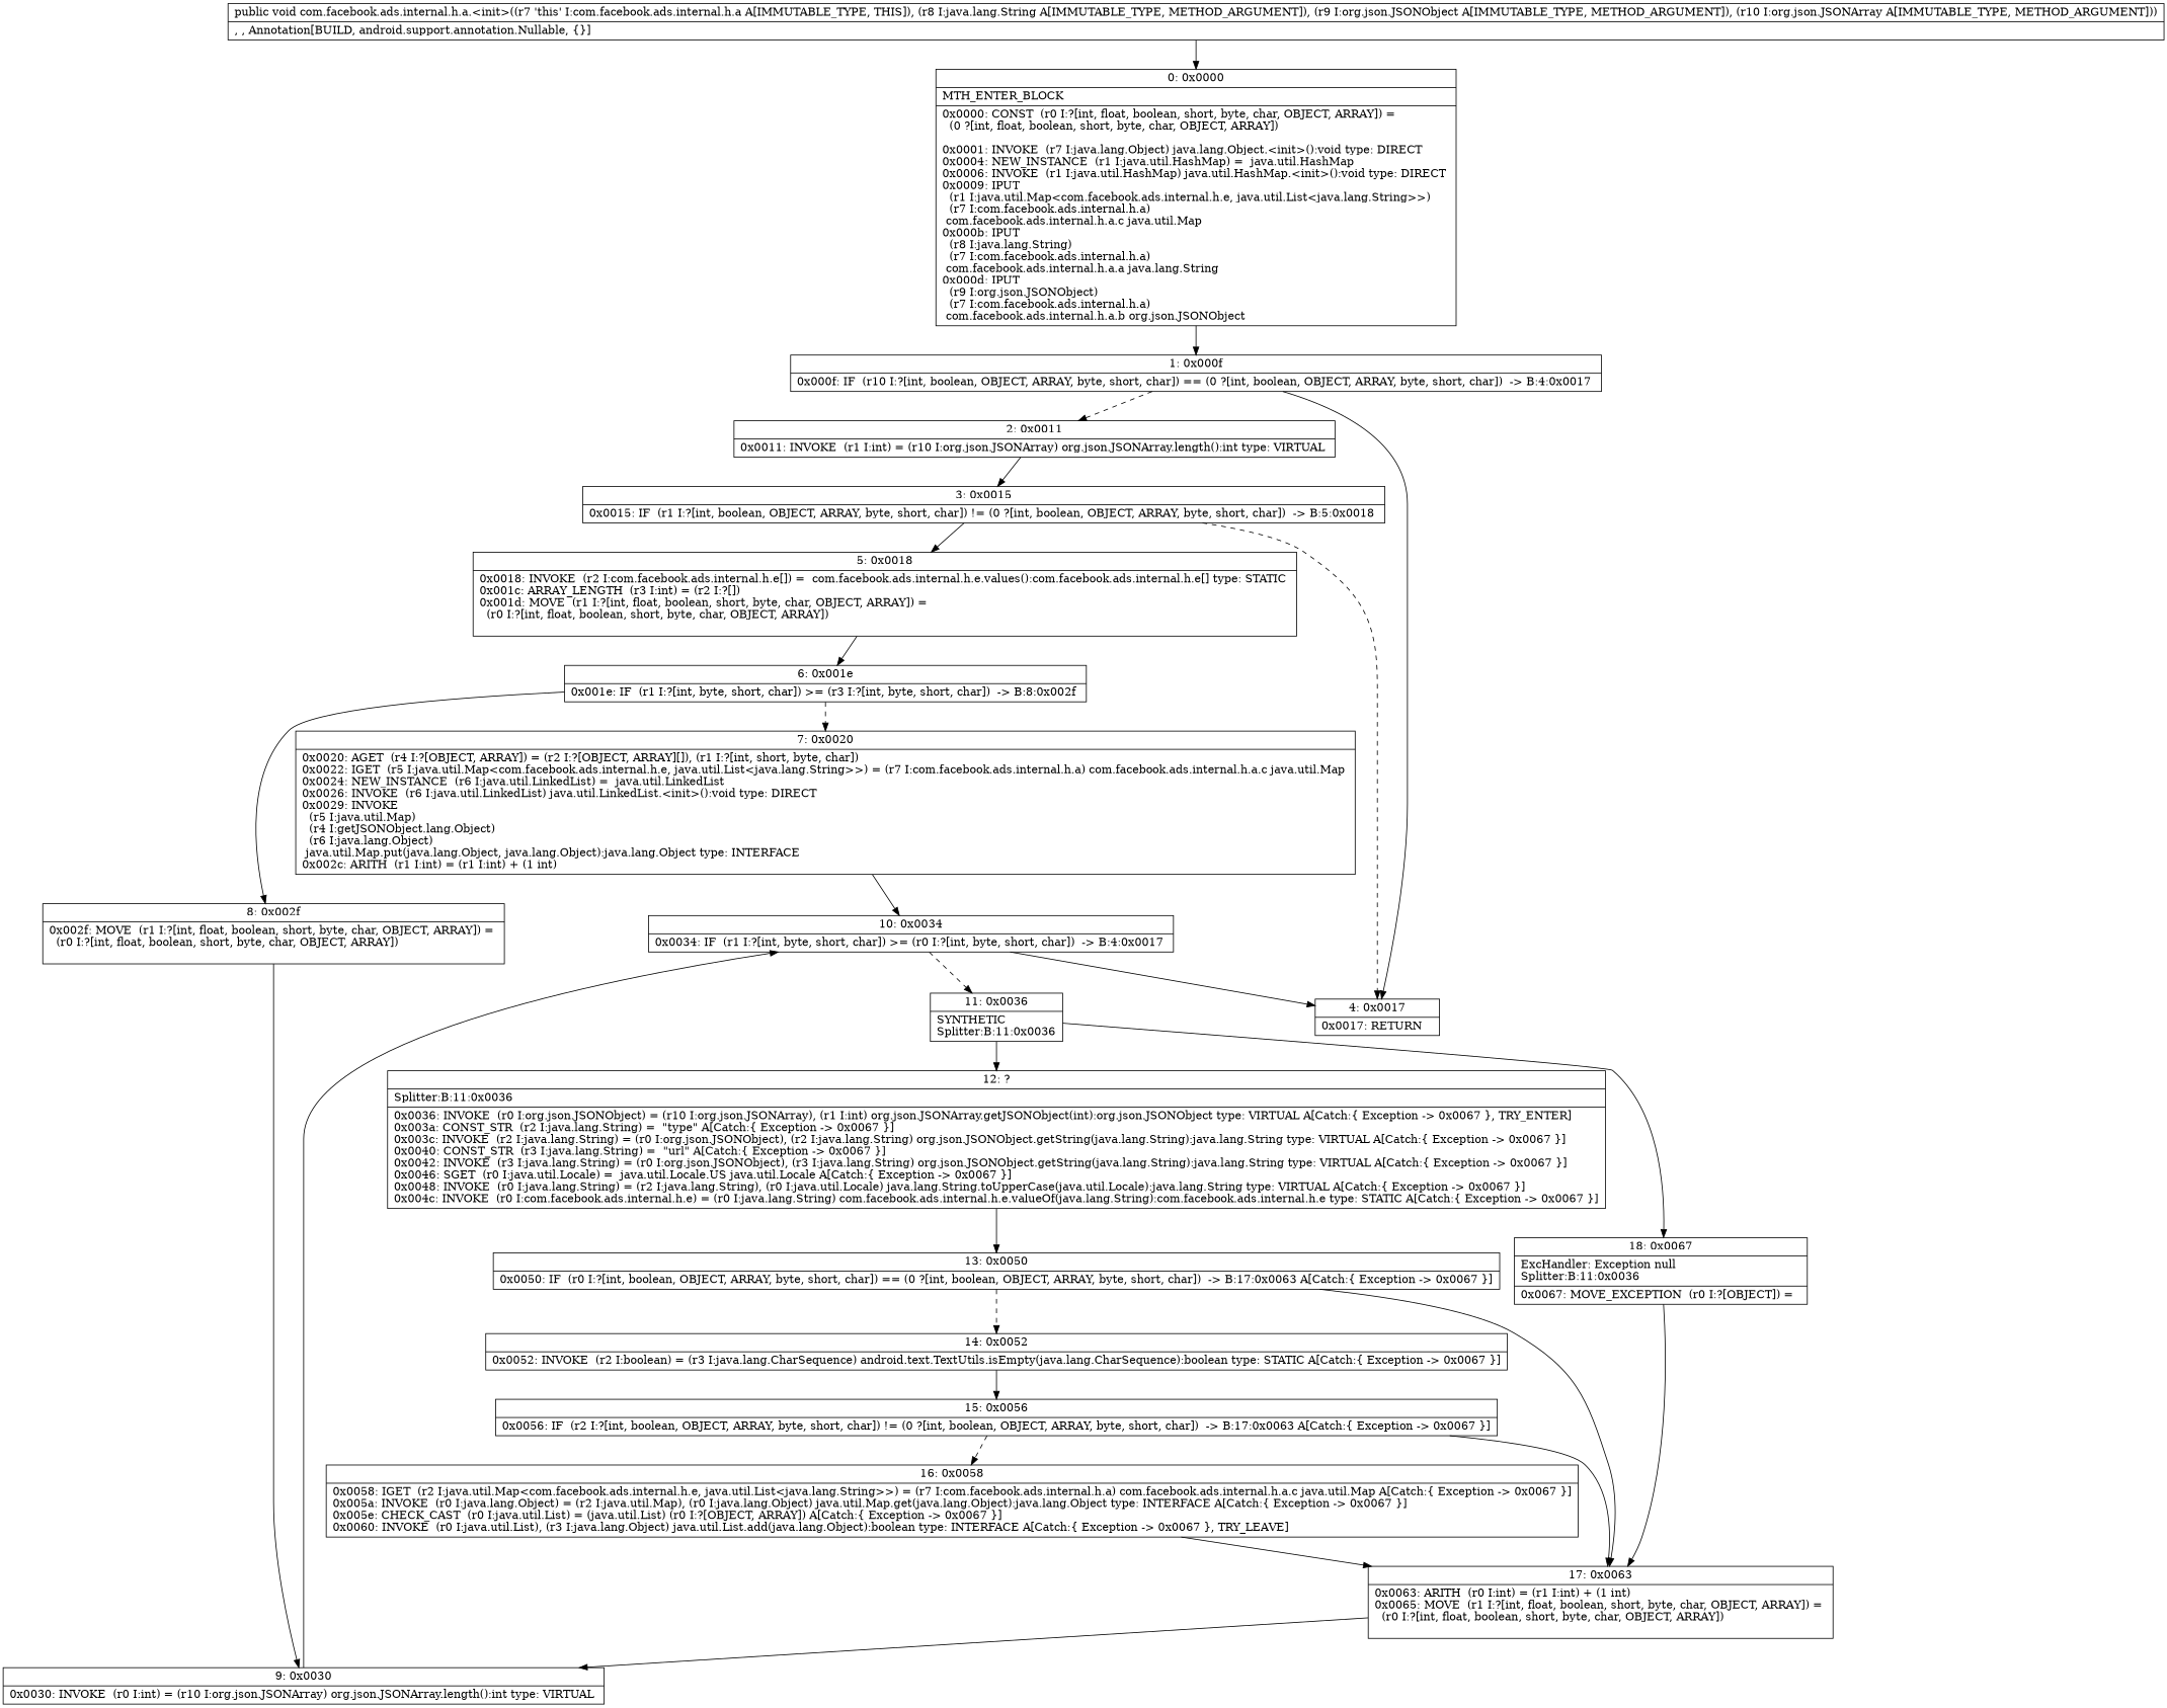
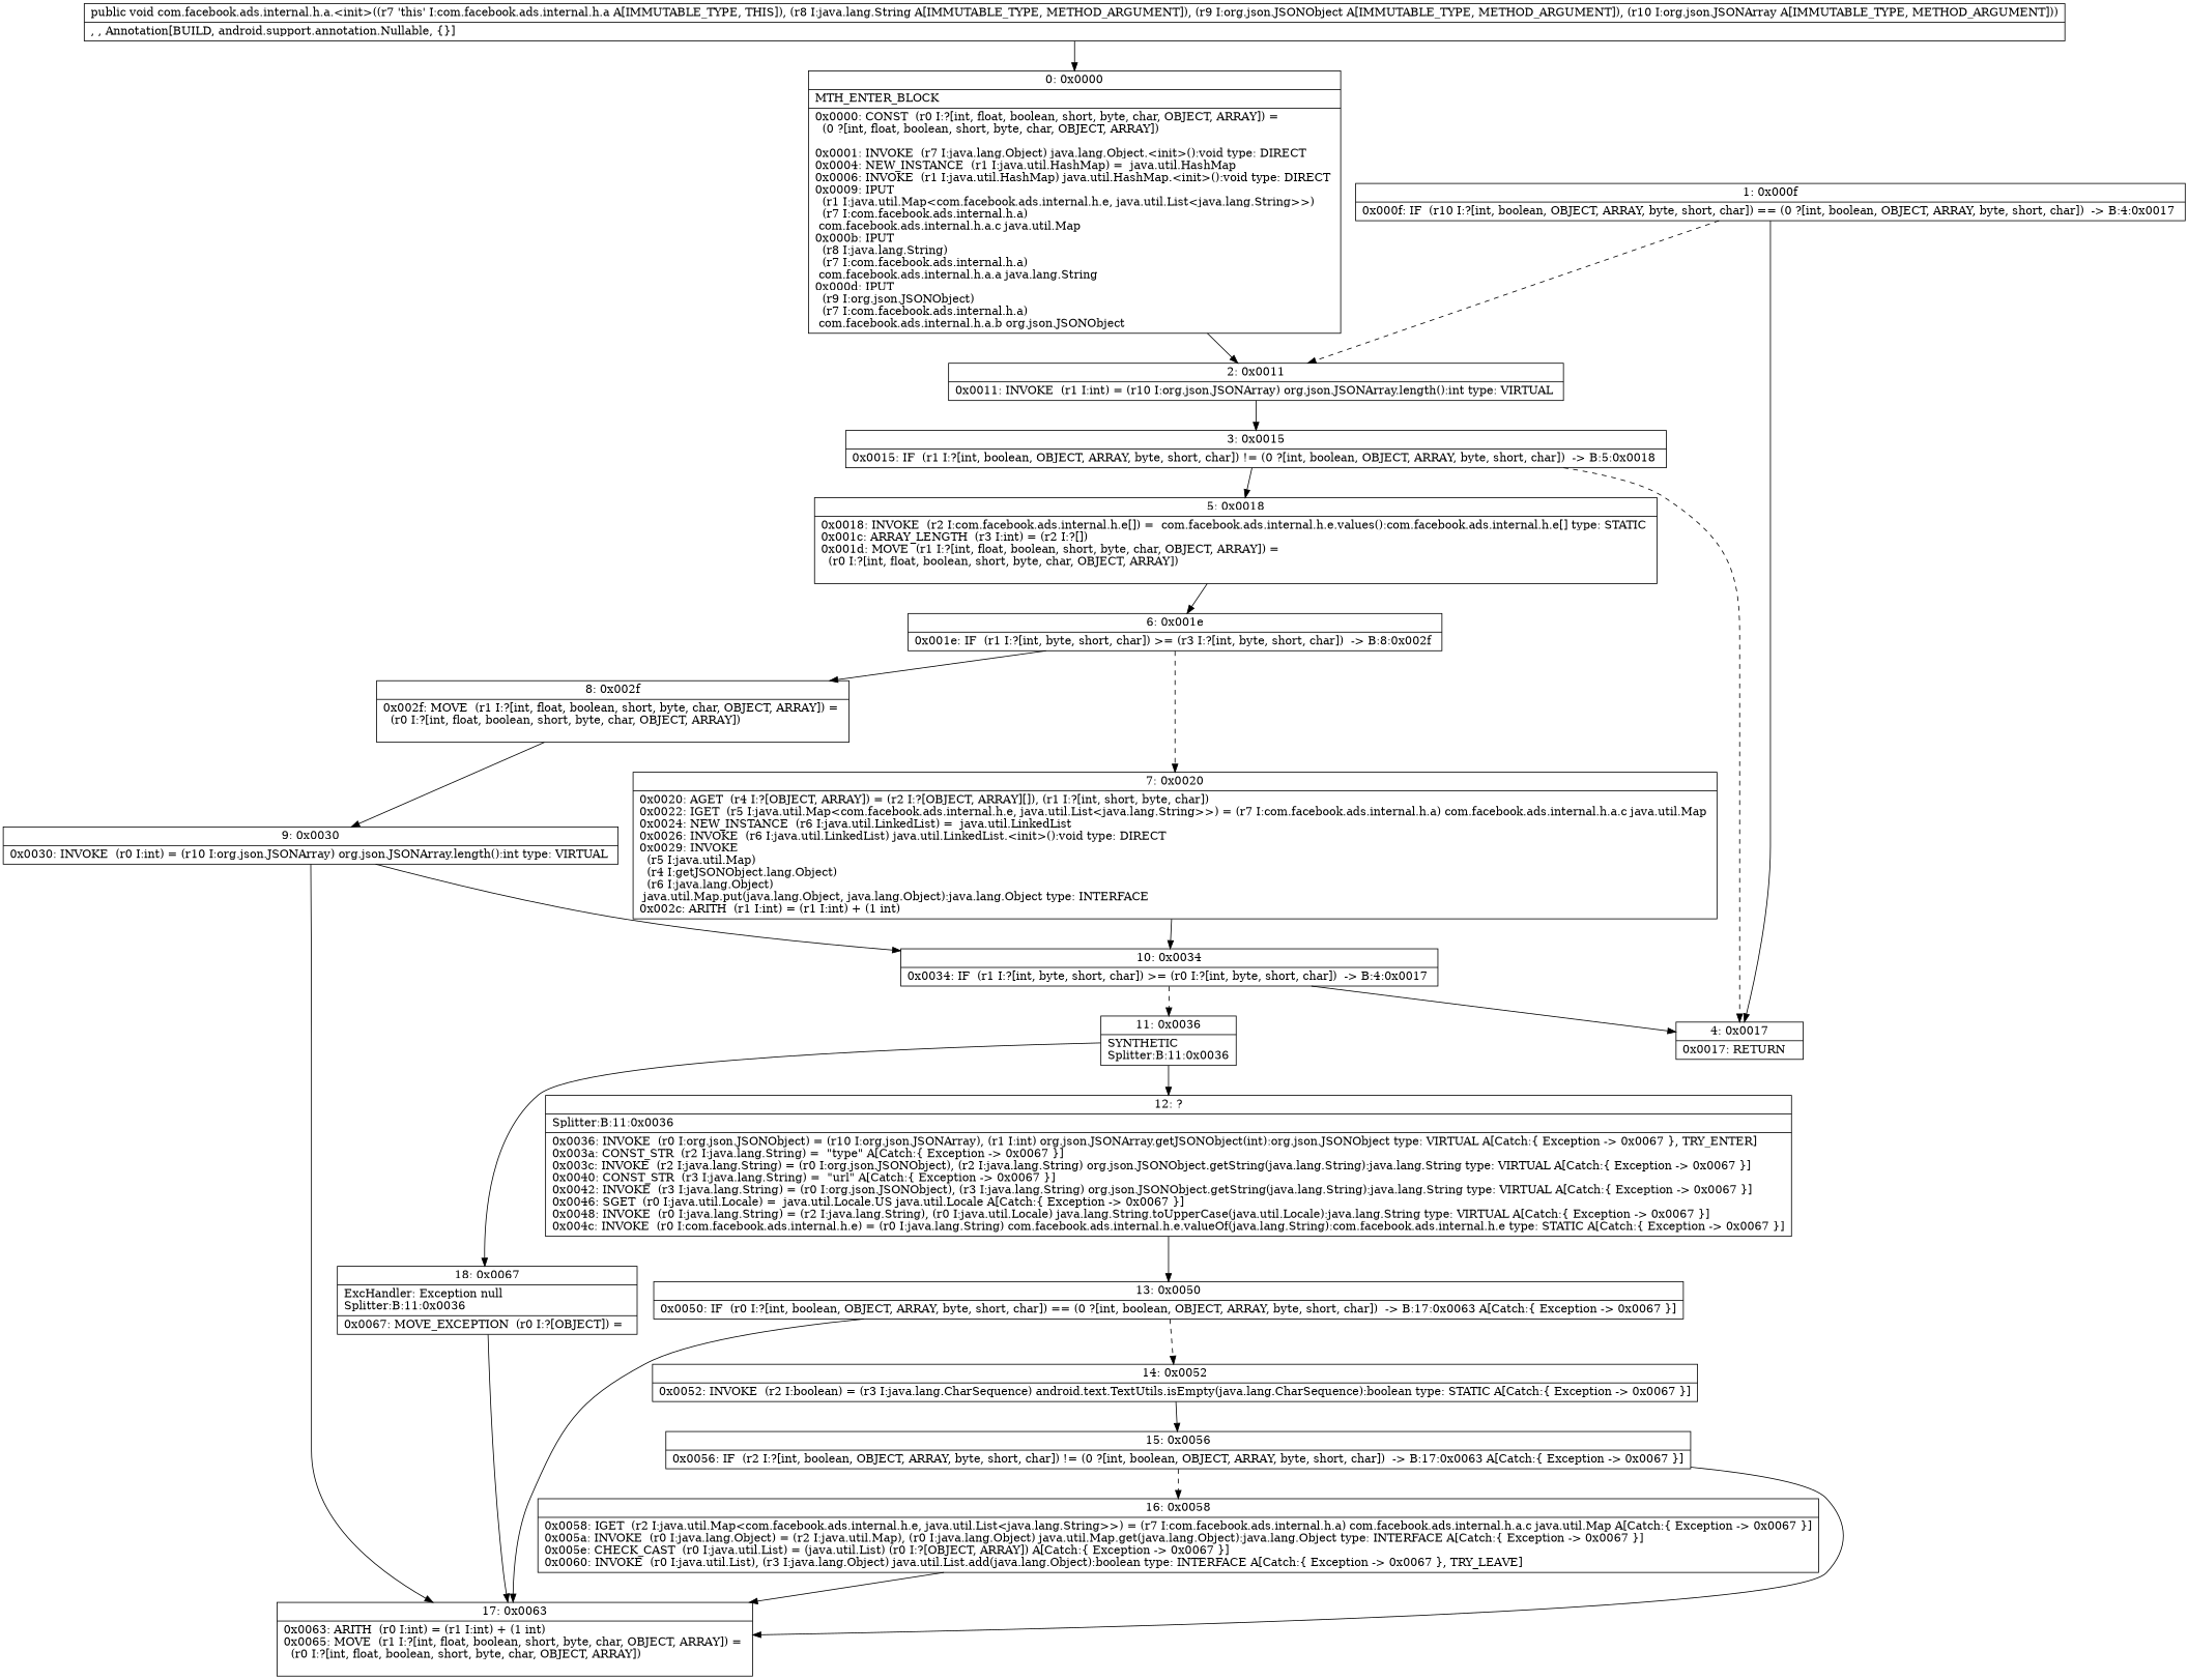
  digraph {
    node [shape=record]
    n1 [label="{0\:\ 0x0000|MTH_ENTER_BLOCK\l|0x0000: CONST  (r0 I:?[int, float, boolean, short, byte, char, OBJECT, ARRAY]) = \l  (0 ?[int, float, boolean, short, byte, char, OBJECT, ARRAY])\l \l0x0001: INVOKE  (r7 I:java.lang.Object) java.lang.Object.\<init\>():void type: DIRECT \l0x0004: NEW_INSTANCE  (r1 I:java.util.HashMap) =  java.util.HashMap \l0x0006: INVOKE  (r1 I:java.util.HashMap) java.util.HashMap.\<init\>():void type: DIRECT \l0x0009: IPUT  \l  (r1 I:java.util.Map\<com.facebook.ads.internal.h.e, java.util.List\<java.lang.String\>\>)\l  (r7 I:com.facebook.ads.internal.h.a)\l com.facebook.ads.internal.h.a.c java.util.Map \l0x000b: IPUT  \l  (r8 I:java.lang.String)\l  (r7 I:com.facebook.ads.internal.h.a)\l com.facebook.ads.internal.h.a.a java.lang.String \l0x000d: IPUT  \l  (r9 I:org.json.JSONObject)\l  (r7 I:com.facebook.ads.internal.h.a)\l com.facebook.ads.internal.h.a.b org.json.JSONObject \l}"]
    n2 [label="{1\:\ 0x000f|0x000f: IF  (r10 I:?[int, boolean, OBJECT, ARRAY, byte, short, char]) == (0 ?[int, boolean, OBJECT, ARRAY, byte, short, char])  \-\> B:4:0x0017 \l}"]
    n3 [label="{2\:\ 0x0011|0x0011: INVOKE  (r1 I:int) = (r10 I:org.json.JSONArray) org.json.JSONArray.length():int type: VIRTUAL \l}"]
    n4 [label="{4\:\ 0x0017|0x0017: RETURN   \l}"]
    n5 [label="{3\:\ 0x0015|0x0015: IF  (r1 I:?[int, boolean, OBJECT, ARRAY, byte, short, char]) != (0 ?[int, boolean, OBJECT, ARRAY, byte, short, char])  \-\> B:5:0x0018 \l}"]
    n6 [label="{5\:\ 0x0018|0x0018: INVOKE  (r2 I:com.facebook.ads.internal.h.e[]) =  com.facebook.ads.internal.h.e.values():com.facebook.ads.internal.h.e[] type: STATIC \l0x001c: ARRAY_LENGTH  (r3 I:int) = (r2 I:?[]) \l0x001d: MOVE  (r1 I:?[int, float, boolean, short, byte, char, OBJECT, ARRAY]) = \l  (r0 I:?[int, float, boolean, short, byte, char, OBJECT, ARRAY])\l \l}"]
    n7 [label="{6\:\ 0x001e|0x001e: IF  (r1 I:?[int, byte, short, char]) \>= (r3 I:?[int, byte, short, char])  \-\> B:8:0x002f \l}"]
    n8 [label="{7\:\ 0x0020|0x0020: AGET  (r4 I:?[OBJECT, ARRAY]) = (r2 I:?[OBJECT, ARRAY][]), (r1 I:?[int, short, byte, char]) \l0x0022: IGET  (r5 I:java.util.Map\<com.facebook.ads.internal.h.e, java.util.List\<java.lang.String\>\>) = (r7 I:com.facebook.ads.internal.h.a) com.facebook.ads.internal.h.a.c java.util.Map \l0x0024: NEW_INSTANCE  (r6 I:java.util.LinkedList) =  java.util.LinkedList \l0x0026: INVOKE  (r6 I:java.util.LinkedList) java.util.LinkedList.\<init\>():void type: DIRECT \l0x0029: INVOKE  \l  (r5 I:java.util.Map)\l  (r4 I:getJSONObject.lang.Object)\l  (r6 I:java.lang.Object)\l java.util.Map.put(java.lang.Object, java.lang.Object):java.lang.Object type: INTERFACE \l0x002c: ARITH  (r1 I:int) = (r1 I:int) + (1 int) \l}"]
    n9 [label="{8\:\ 0x002f|0x002f: MOVE  (r1 I:?[int, float, boolean, short, byte, char, OBJECT, ARRAY]) = \l  (r0 I:?[int, float, boolean, short, byte, char, OBJECT, ARRAY])\l \l}"]
    n10 [label="{10\:\ 0x0034|0x0034: IF  (r1 I:?[int, byte, short, char]) \>= (r0 I:?[int, byte, short, char])  \-\> B:4:0x0017 \l}"]
    n11 [label="{9\:\ 0x0030|0x0030: INVOKE  (r0 I:int) = (r10 I:org.json.JSONArray) org.json.JSONArray.length():int type: VIRTUAL \l}"]
    n12 [label="{11\:\ 0x0036|SYNTHETIC\lSplitter:B:11:0x0036\l}"]
    n13 [label="{12\:\ ?|Splitter:B:11:0x0036\l|0x0036: INVOKE  (r0 I:org.json.JSONObject) = (r10 I:org.json.JSONArray), (r1 I:int) org.json.JSONArray.getJSONObject(int):org.json.JSONObject type: VIRTUAL A[Catch:\{ Exception \-\> 0x0067 \}, TRY_ENTER]\l0x003a: CONST_STR  (r2 I:java.lang.String) =  \"type\" A[Catch:\{ Exception \-\> 0x0067 \}]\l0x003c: INVOKE  (r2 I:java.lang.String) = (r0 I:org.json.JSONObject), (r2 I:java.lang.String) org.json.JSONObject.getString(java.lang.String):java.lang.String type: VIRTUAL A[Catch:\{ Exception \-\> 0x0067 \}]\l0x0040: CONST_STR  (r3 I:java.lang.String) =  \"url\" A[Catch:\{ Exception \-\> 0x0067 \}]\l0x0042: INVOKE  (r3 I:java.lang.String) = (r0 I:org.json.JSONObject), (r3 I:java.lang.String) org.json.JSONObject.getString(java.lang.String):java.lang.String type: VIRTUAL A[Catch:\{ Exception \-\> 0x0067 \}]\l0x0046: SGET  (r0 I:java.util.Locale) =  java.util.Locale.US java.util.Locale A[Catch:\{ Exception \-\> 0x0067 \}]\l0x0048: INVOKE  (r0 I:java.lang.String) = (r2 I:java.lang.String), (r0 I:java.util.Locale) java.lang.String.toUpperCase(java.util.Locale):java.lang.String type: VIRTUAL A[Catch:\{ Exception \-\> 0x0067 \}]\l0x004c: INVOKE  (r0 I:com.facebook.ads.internal.h.e) = (r0 I:java.lang.String) com.facebook.ads.internal.h.e.valueOf(java.lang.String):com.facebook.ads.internal.h.e type: STATIC A[Catch:\{ Exception \-\> 0x0067 \}]\l}"]
    n14 [label="{18\:\ 0x0067|ExcHandler: Exception null\lSplitter:B:11:0x0036\l|0x0067: MOVE_EXCEPTION  (r0 I:?[OBJECT]) =  \l}"]
    n15 [label="{13\:\ 0x0050|0x0050: IF  (r0 I:?[int, boolean, OBJECT, ARRAY, byte, short, char]) == (0 ?[int, boolean, OBJECT, ARRAY, byte, short, char])  \-\> B:17:0x0063 A[Catch:\{ Exception \-\> 0x0067 \}]\l}"]
    n16 [label="{17\:\ 0x0063|0x0063: ARITH  (r0 I:int) = (r1 I:int) + (1 int) \l0x0065: MOVE  (r1 I:?[int, float, boolean, short, byte, char, OBJECT, ARRAY]) = \l  (r0 I:?[int, float, boolean, short, byte, char, OBJECT, ARRAY])\l \l}"]
    n17 [label="{14\:\ 0x0052|0x0052: INVOKE  (r2 I:boolean) = (r3 I:java.lang.CharSequence) android.text.TextUtils.isEmpty(java.lang.CharSequence):boolean type: STATIC A[Catch:\{ Exception \-\> 0x0067 \}]\l}"]
    n18 [label="{15\:\ 0x0056|0x0056: IF  (r2 I:?[int, boolean, OBJECT, ARRAY, byte, short, char]) != (0 ?[int, boolean, OBJECT, ARRAY, byte, short, char])  \-\> B:17:0x0063 A[Catch:\{ Exception \-\> 0x0067 \}]\l}"]
    n19 [label="{16\:\ 0x0058|0x0058: IGET  (r2 I:java.util.Map\<com.facebook.ads.internal.h.e, java.util.List\<java.lang.String\>\>) = (r7 I:com.facebook.ads.internal.h.a) com.facebook.ads.internal.h.a.c java.util.Map A[Catch:\{ Exception \-\> 0x0067 \}]\l0x005a: INVOKE  (r0 I:java.lang.Object) = (r2 I:java.util.Map), (r0 I:java.lang.Object) java.util.Map.get(java.lang.Object):java.lang.Object type: INTERFACE A[Catch:\{ Exception \-\> 0x0067 \}]\l0x005e: CHECK_CAST  (r0 I:java.util.List) = (java.util.List) (r0 I:?[OBJECT, ARRAY]) A[Catch:\{ Exception \-\> 0x0067 \}]\l0x0060: INVOKE  (r0 I:java.util.List), (r3 I:java.lang.Object) java.util.List.add(java.lang.Object):boolean type: INTERFACE A[Catch:\{ Exception \-\> 0x0067 \}, TRY_LEAVE]\l}"]
    n20 [label="{public void com.facebook.ads.internal.h.a.\<init\>((r7 'this' I:com.facebook.ads.internal.h.a A[IMMUTABLE_TYPE, THIS]), (r8 I:java.lang.String A[IMMUTABLE_TYPE, METHOD_ARGUMENT]), (r9 I:org.json.JSONObject A[IMMUTABLE_TYPE, METHOD_ARGUMENT]), (r10 I:org.json.JSONArray A[IMMUTABLE_TYPE, METHOD_ARGUMENT]))  | , , Annotation[BUILD, android.support.annotation.Nullable, \{\}]\l}"]
-   n1 -> n2
+   n1 -> n3
    n2 -> n3 [style=dashed]
    n2 -> n4
    n3 -> n5
    n5 -> n4 [style=dashed]
    n5 -> n6
    n6 -> n7
    n7 -> n8 [style=dashed]
    n7 -> n9
    n8 -> n10
    n9 -> n11
    n10 -> n4
    n10 -> n12 [style=dashed]
    n11 -> n10
    n12 -> n13
    n12 -> n14
    n13 -> n15
    n14 -> n16
    n15 -> n16
    n15 -> n17 [style=dashed]
-   n16 -> n11
+   n11 -> n16
    n17 -> n18
    n18 -> n16
    n18 -> n19 [style=dashed]
    n19 -> n16
    n20 -> n1
  }
